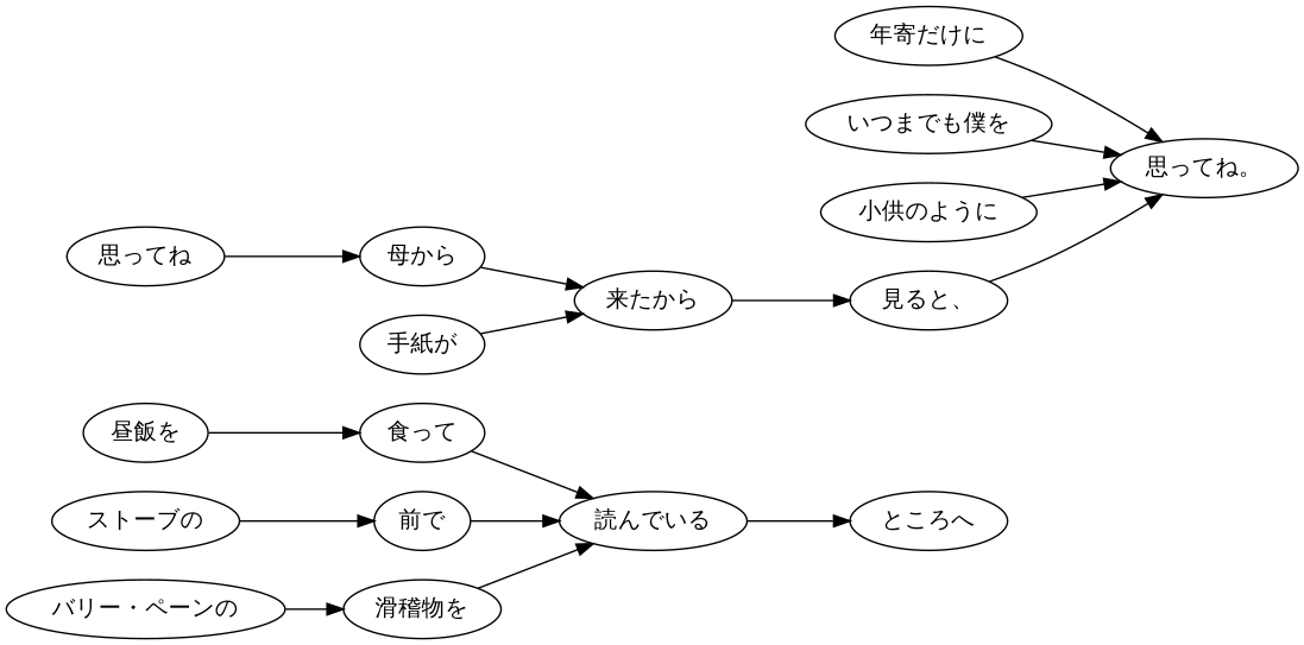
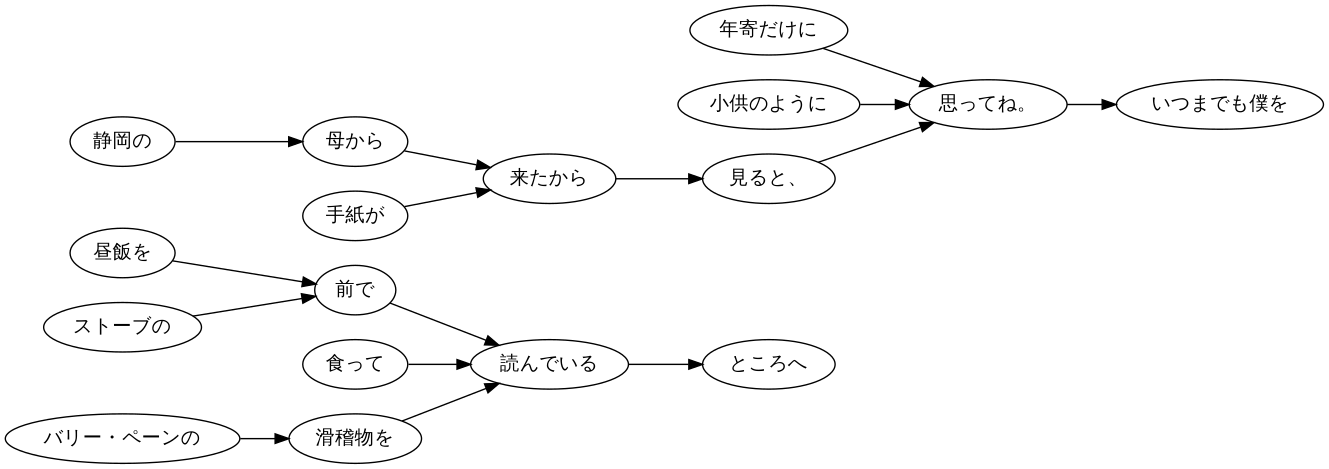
  digraph {
    fontname="Comic Neue"
    rankdir=LR
    node [fontname="Comic Neue"]
    edge [fontname="Comic Neue"]
    n1 [label="昼飯を"]
    n2 [label="食って"]
    n3 [label="読んでいる"]
    n4 [label="ところへ"]
    n5 [label="ストーブの"]
    n6 [label="前で"]
    n7 [label="バリー・ペーンの"]
    n8 [label="滑稽物を"]
    n9 [label="来たから"]
    n10 [label="見ると、"]
-   n11 [label="思ってね"]
+   n11 [label="静岡の"]
    n12 [label="母から"]
    n13 [label="手紙が"]
    n14 [label="思ってね。"]
    n15 [label="年寄だけに"]
    n16 [label="いつまでも僕を"]
    n17 [label="小供のように"]
-   n1 -> n2
+   n1 -> n6
    n2 -> n3
    n3 -> n4
    n5 -> n6
    n6 -> n3
    n7 -> n8
    n8 -> n3
    n9 -> n10
    n10 -> n14
    n11 -> n12
    n12 -> n9
    n13 -> n9
    n15 -> n14
-   n16 -> n14
+   n14 -> n16
    n17 -> n14
  }
